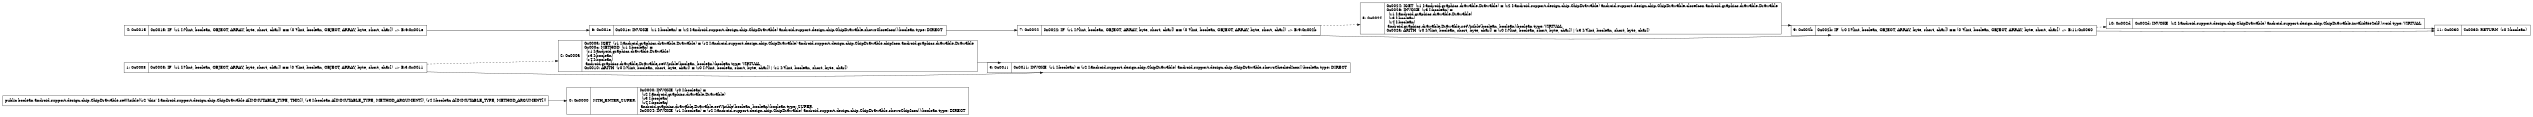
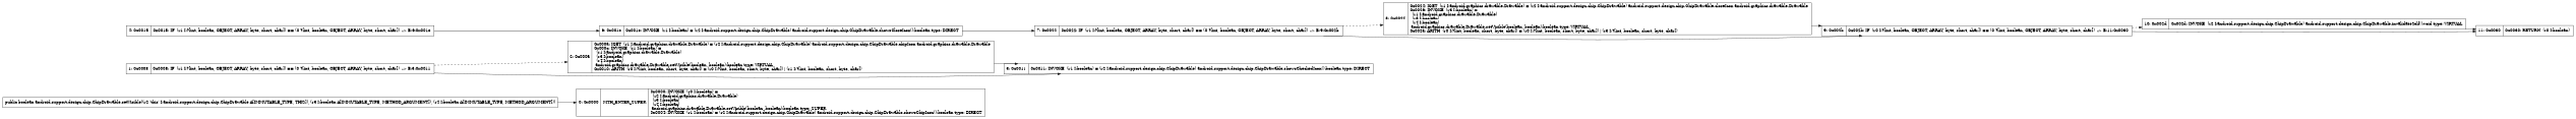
  digraph {
    rankdir=LR
    node [shape=record]
    n1 [label="{0\:\ 0x0000|MTH_ENTER_SUPER\l|0x0000: INVOKE  (r0 I:boolean) = \l  (r2 I:android.graphics.drawable.Drawable)\l  (r3 I:boolean)\l  (r4 I:boolean)\l android.graphics.drawable.Drawable.setVisible(boolean, boolean):boolean type: SUPER \l0x0004: INVOKE  (r1 I:boolean) = (r2 I:android.support.design.chip.ChipDrawable) android.support.design.chip.ChipDrawable.showsChipIcon():boolean type: DIRECT \l}"]
    n2 [label="{1\:\ 0x0008|0x0008: IF  (r1 I:?[int, boolean, OBJECT, ARRAY, byte, short, char]) == (0 ?[int, boolean, OBJECT, ARRAY, byte, short, char])  \-\> B:3:0x0011 \l}"]
-   n3 [label="{2\:\ 0x000a|0x000a: IGET  (r1 I:android.graphics.drawable.Drawable) = (r2 I:android.support.design.chip.ChipDrawable) android.support.design.chip.ChipDrawable.chipIcon android.graphics.drawable.Drawable \l0x000c: METHOD  (r1 I:boolean) = \l  (r1 I:android.graphics.drawable.Drawable)\l  (r3 I:boolean)\l  (r4 I:boolean)\l android.graphics.drawable.Drawable.setVisible(boolean, boolean):boolean type: VIRTUAL \l0x0010: ARITH  (r0 I:?[int, boolean, short, byte, char]) = (r0 I:?[int, boolean, short, byte, char]) \| (r1 I:?[int, boolean, short, byte, char]) \l}"]
+   n3 [label="{2\:\ 0x000a|0x000a: IGET  (r1 I:android.graphics.drawable.Drawable) = (r2 I:android.support.design.chip.ChipDrawable) android.support.design.chip.ChipDrawable.chipIcon android.graphics.drawable.Drawable \l0x000c: INVOKE  (r1 I:boolean) = \l  (r1 I:android.graphics.drawable.Drawable)\l  (r3 I:boolean)\l  (r4 I:boolean)\l android.graphics.drawable.Drawable.setVisible(boolean, boolean):boolean type: VIRTUAL \l0x0010: ARITH  (r0 I:?[int, boolean, short, byte, char]) = (r0 I:?[int, boolean, short, byte, char]) \| (r1 I:?[int, boolean, short, byte, char]) \l}"]
    n4 [label="{3\:\ 0x0011|0x0011: INVOKE  (r1 I:boolean) = (r2 I:android.support.design.chip.ChipDrawable) android.support.design.chip.ChipDrawable.showsCheckedIcon():boolean type: DIRECT \l}"]
    n5 [label="{4\:\ 0x0015|0x0015: IF  (r1 I:?[int, boolean, OBJECT, ARRAY, byte, short, char]) == (0 ?[int, boolean, OBJECT, ARRAY, byte, short, char])  \-\> B:6:0x001e \l}"]
    n6 [label="{6\:\ 0x001e|0x001e: INVOKE  (r1 I:boolean) = (r2 I:android.support.design.chip.ChipDrawable) android.support.design.chip.ChipDrawable.showsCloseIcon():boolean type: DIRECT \l}"]
    n7 [label="{7\:\ 0x0022|0x0022: IF  (r1 I:?[int, boolean, OBJECT, ARRAY, byte, short, char]) == (0 ?[int, boolean, OBJECT, ARRAY, byte, short, char])  \-\> B:9:0x002b \l}"]
    n8 [label="{8\:\ 0x0024|0x0024: IGET  (r1 I:android.graphics.drawable.Drawable) = (r2 I:android.support.design.chip.ChipDrawable) android.support.design.chip.ChipDrawable.closeIcon android.graphics.drawable.Drawable \l0x0026: INVOKE  (r3 I:boolean) = \l  (r1 I:android.graphics.drawable.Drawable)\l  (r3 I:boolean)\l  (r4 I:boolean)\l android.graphics.drawable.Drawable.setVisible(boolean, boolean):boolean type: VIRTUAL \l0x002a: ARITH  (r0 I:?[int, boolean, short, byte, char]) = (r0 I:?[int, boolean, short, byte, char]) \| (r3 I:?[int, boolean, short, byte, char]) \l}"]
    n9 [label="{9\:\ 0x002b|0x002b: IF  (r0 I:?[int, boolean, OBJECT, ARRAY, byte, short, char]) == (0 ?[int, boolean, OBJECT, ARRAY, byte, short, char])  \-\> B:11:0x0030 \l}"]
    n10 [label="{10\:\ 0x002d|0x002d: INVOKE  (r2 I:android.support.design.chip.ChipDrawable) android.support.design.chip.ChipDrawable.invalidateSelf():void type: VIRTUAL \l}"]
-   n11 [label="{11\:\ 0x0030|4x0030: RETURN  (r0 I:boolean) \l}"]
+   n11 [label="{11\:\ 0x0030|0x0030: RETURN  (r0 I:boolean) \l}"]
    n12 [label="{public boolean android.support.design.chip.ChipDrawable.setVisible((r2 'this' I:android.support.design.chip.ChipDrawable A[IMMUTABLE_TYPE, THIS]), (r3 I:boolean A[IMMUTABLE_TYPE, METHOD_ARGUMENT]), (r4 I:boolean A[IMMUTABLE_TYPE, METHOD_ARGUMENT])) }"]
    n2 -> n3 [style=dashed]
    n2 -> n4
    n3 -> n4
    n5 -> n6
    n6 -> n7
    n7 -> n8 [style=dashed]
    n7 -> n9
    n8 -> n9
    n9 -> n10 [style=dashed]
    n9 -> n11
    n10 -> n11
    n12 -> n1
  }
